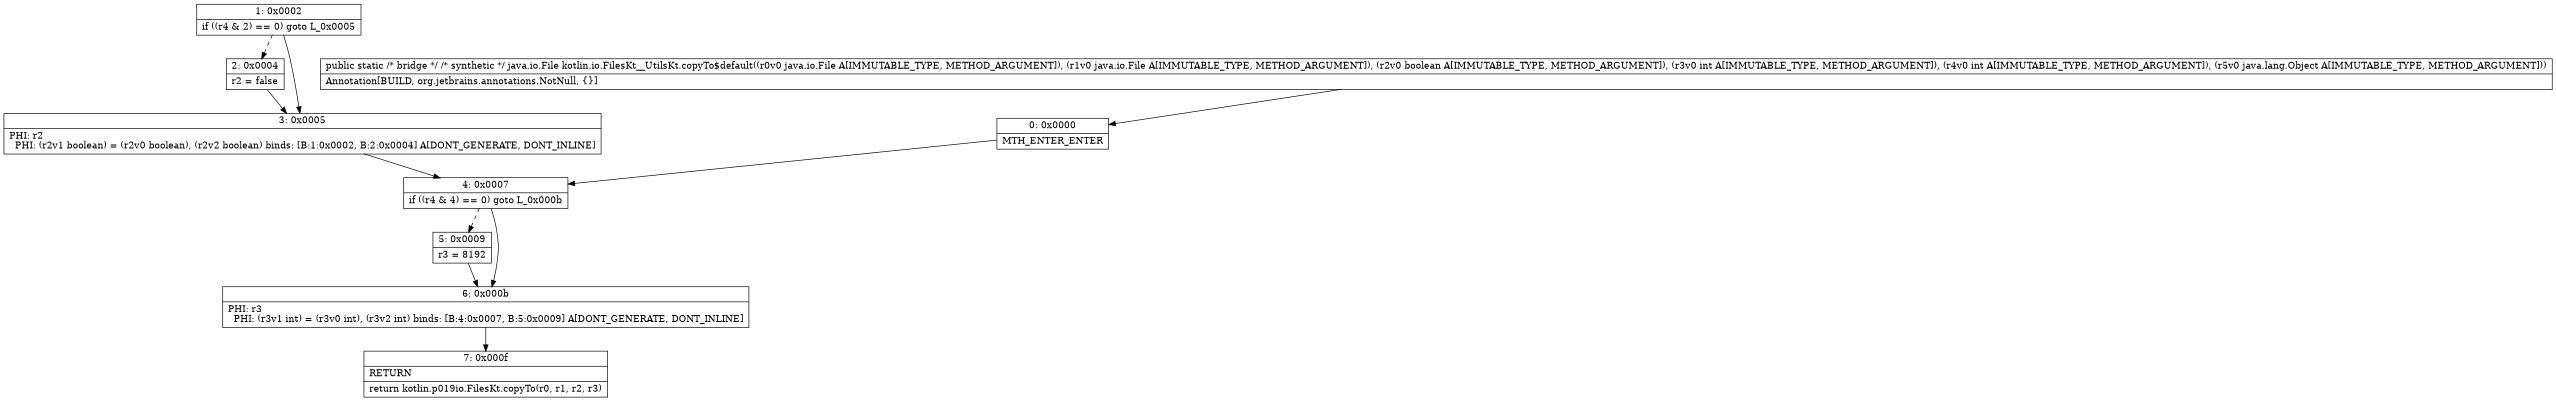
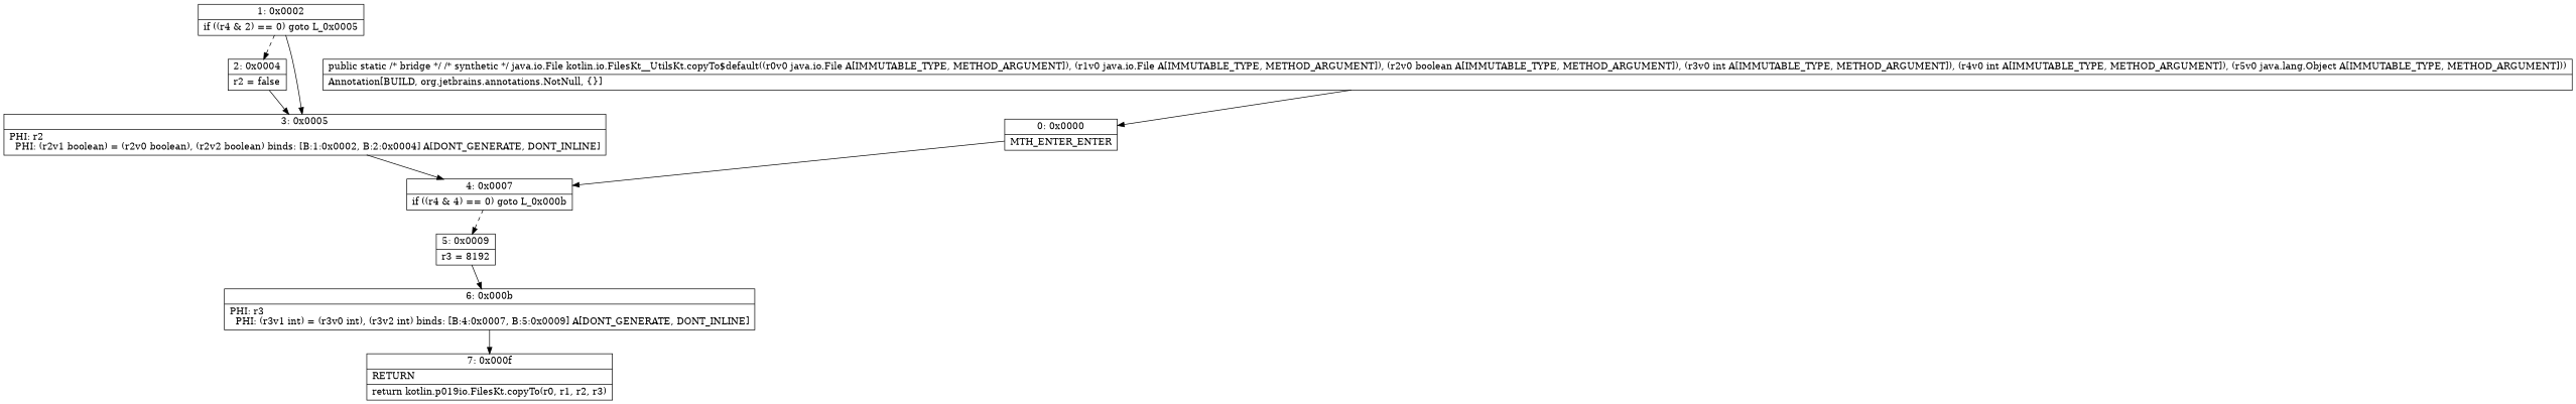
  digraph {
    node [shape=record]
    n1 [label="{0\:\ 0x0000|MTH_ENTER_ENTER\l}"]
    n2 [label="{4\:\ 0x0007|if ((r4 & 4) == 0) goto L_0x000b\l}"]
    n3 [label="{1\:\ 0x0002|if ((r4 & 2) == 0) goto L_0x0005\l}"]
    n4 [label="{2\:\ 0x0004|r2 = false\l}"]
    n5 [label="{3\:\ 0x0005|PHI: r2 \l  PHI: (r2v1 boolean) = (r2v0 boolean), (r2v2 boolean) binds: [B:1:0x0002, B:2:0x0004] A[DONT_GENERATE, DONT_INLINE]\l}"]
    n6 [label="{5\:\ 0x0009|r3 = 8192\l}"]
    n7 [label="{6\:\ 0x000b|PHI: r3 \l  PHI: (r3v1 int) = (r3v0 int), (r3v2 int) binds: [B:4:0x0007, B:5:0x0009] A[DONT_GENERATE, DONT_INLINE]\l}"]
    n8 [label="{7\:\ 0x000f|RETURN\l|return kotlin.p019io.FilesKt.copyTo(r0, r1, r2, r3)\l}"]
    n9 [label="{public static \/* bridge *\/ \/* synthetic *\/ java.io.File kotlin.io.FilesKt__UtilsKt.copyTo$default((r0v0 java.io.File A[IMMUTABLE_TYPE, METHOD_ARGUMENT]), (r1v0 java.io.File A[IMMUTABLE_TYPE, METHOD_ARGUMENT]), (r2v0 boolean A[IMMUTABLE_TYPE, METHOD_ARGUMENT]), (r3v0 int A[IMMUTABLE_TYPE, METHOD_ARGUMENT]), (r4v0 int A[IMMUTABLE_TYPE, METHOD_ARGUMENT]), (r5v0 java.lang.Object A[IMMUTABLE_TYPE, METHOD_ARGUMENT]))  | Annotation[BUILD, org.jetbrains.annotations.NotNull, \{\}]\l}"]
    n1 -> n2
    n2 -> n6 [style=dashed]
-   n2 -> n7
    n3 -> n4 [style=dashed]
    n3 -> n5
    n4 -> n5
    n5 -> n2
    n6 -> n7
    n7 -> n8
    n9 -> n1
  }
